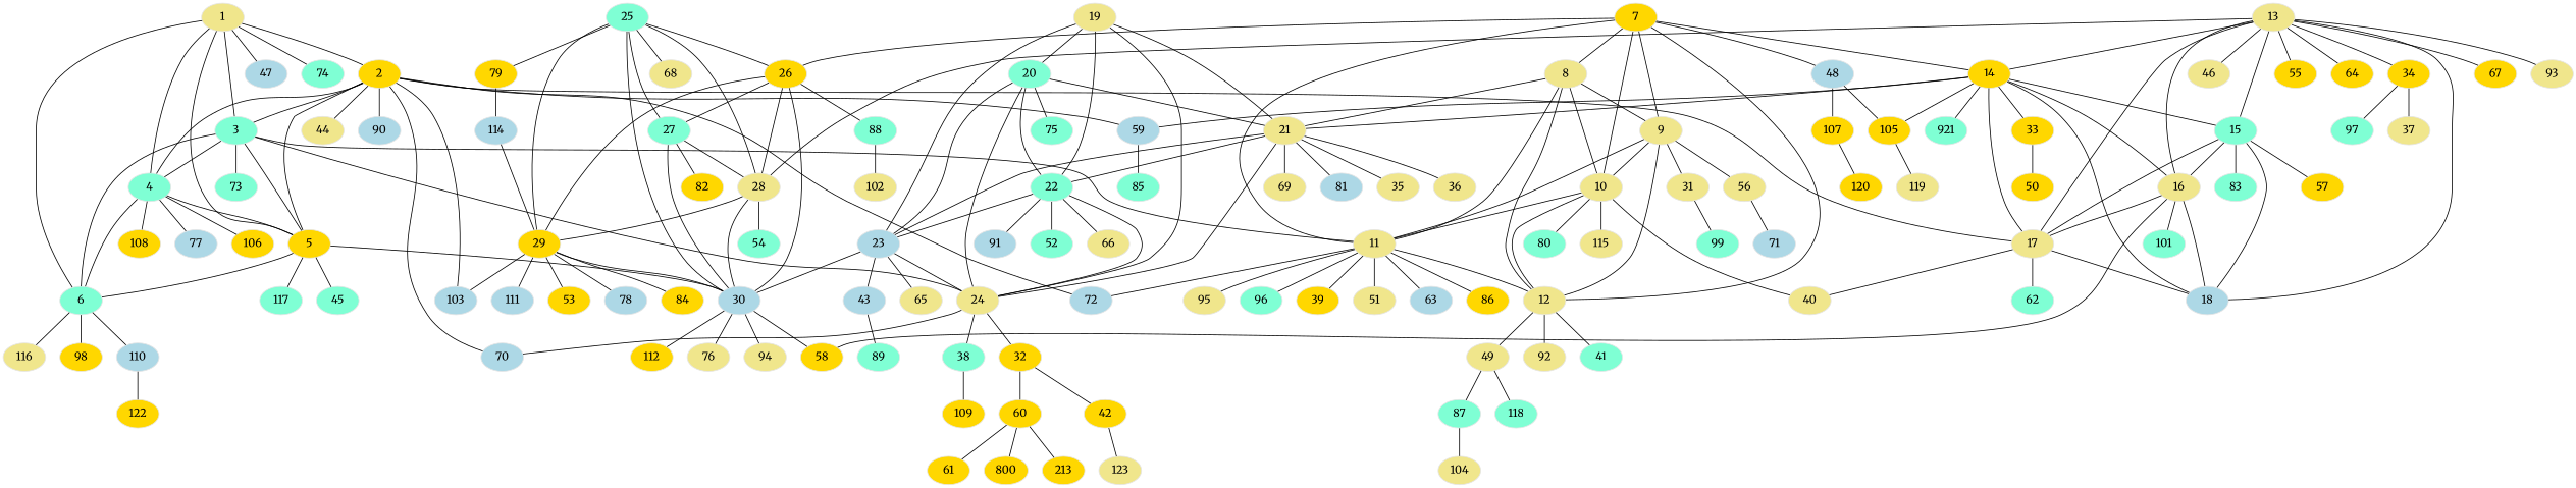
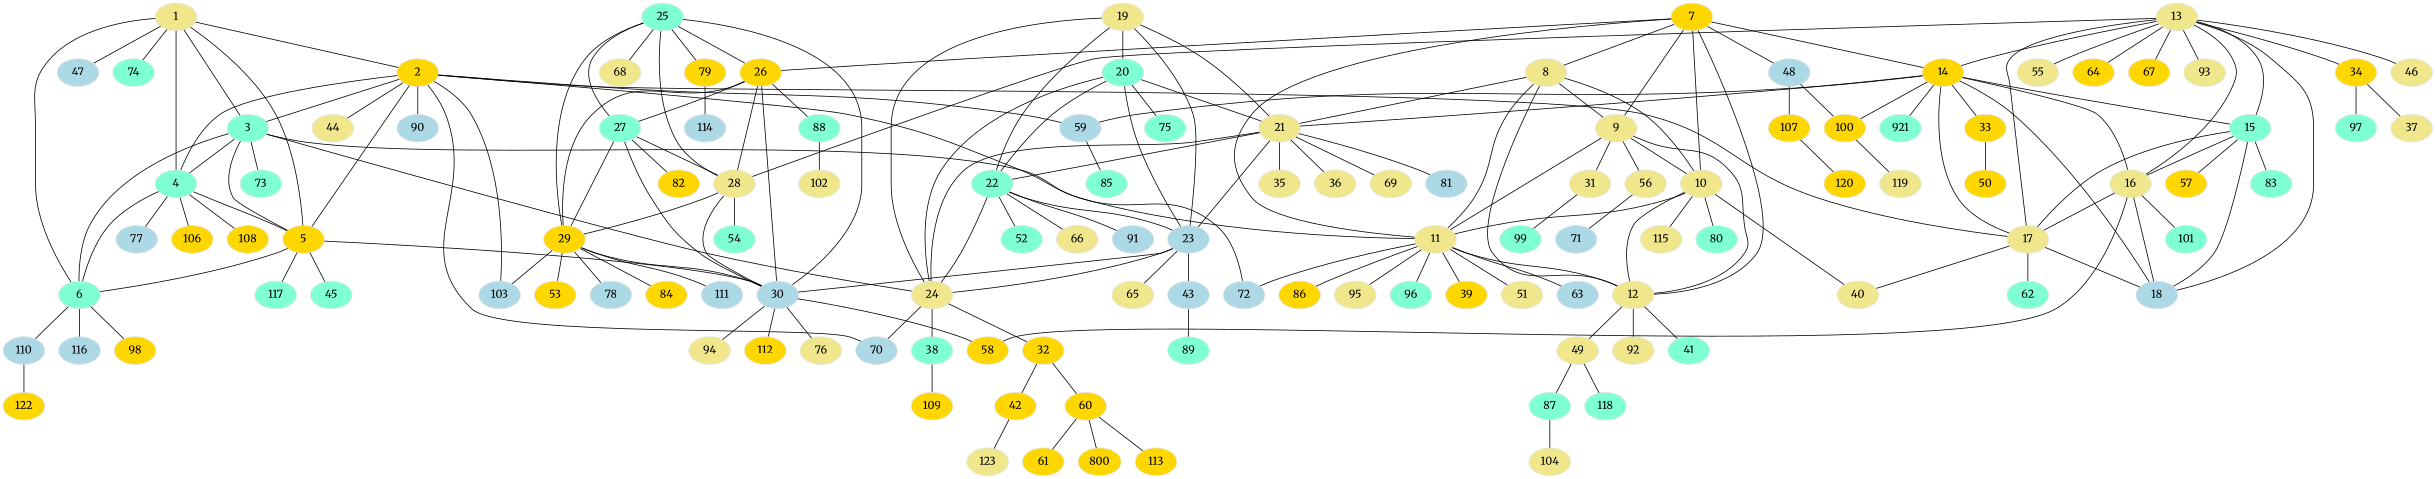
  graph {
    fontname=Merriweather
    node [color=gray90 fillcolor=khaki fontname=Merriweather style=filled]
    edge [fontname=Merriweather]
    2 [fillcolor=gold]
    1
    3 [fillcolor=aquamarine]
    4 [fillcolor=aquamarine]
    5 [fillcolor=gold]
    6 [fillcolor=aquamarine]
    47 [fillcolor=lightblue]
    74 [fillcolor=aquamarine]
    17
    44
    59 [fillcolor=lightblue]
    70 [fillcolor=lightblue]
    72 [fillcolor=lightblue]
    90 [fillcolor=lightblue]
    103 [fillcolor=lightblue]
    11
    24
    73 [fillcolor=aquamarine]
    77 [fillcolor=lightblue]
    106 [fillcolor=gold]
    108 [fillcolor=gold]
    30 [fillcolor=lightblue]
    45 [fillcolor=aquamarine]
    117 [fillcolor=aquamarine]
    98 [fillcolor=gold]
    110 [fillcolor=lightblue]
-   116
+   116 [fillcolor=lightblue]
    40
    18 [fillcolor=lightblue]
    62 [fillcolor=aquamarine]
    85 [fillcolor=aquamarine]
    12
    39 [fillcolor=gold]
    51
    63 [fillcolor=lightblue]
    86 [fillcolor=gold]
    95
    96 [fillcolor=aquamarine]
    32 [fillcolor=gold]
    38 [fillcolor=aquamarine]
    58 [fillcolor=gold]
    76
    94
    112 [fillcolor=gold]
    122 [fillcolor=gold]
    7 [fillcolor=gold]
    8
    9
    10
    14 [fillcolor=gold]
    26 [fillcolor=gold]
    48 [fillcolor=lightblue]
    21
    31
    56
    80 [fillcolor=aquamarine]
    115
    41 [fillcolor=aquamarine]
    49
    92
    15 [fillcolor=aquamarine]
    16
    33 [fillcolor=gold]
-   105 [fillcolor=gold]
+   105 [fillcolor=gold label=100]
    n65 [fillcolor=aquamarine label=921]
    28
    27 [fillcolor=aquamarine]
    29 [fillcolor=gold]
    88 [fillcolor=aquamarine]
    107 [fillcolor=gold]
    22 [fillcolor=aquamarine]
    23 [fillcolor=lightblue]
    35
    36
    69
    81 [fillcolor=lightblue]
    99 [fillcolor=aquamarine]
    71 [fillcolor=lightblue]
    87 [fillcolor=aquamarine]
    118 [fillcolor=aquamarine]
    13
    34 [fillcolor=gold]
    46
-   55 [fillcolor=gold]
+   55
    64 [fillcolor=gold]
    67 [fillcolor=gold]
    93
    57 [fillcolor=gold]
    83 [fillcolor=aquamarine]
    101 [fillcolor=aquamarine]
    54 [fillcolor=aquamarine]
    37
    97 [fillcolor=aquamarine]
    50 [fillcolor=gold]
    119
    19
    20 [fillcolor=aquamarine]
    75 [fillcolor=aquamarine]
    52 [fillcolor=aquamarine]
    66
    91 [fillcolor=lightblue]
    43 [fillcolor=lightblue]
    65
    89 [fillcolor=aquamarine]
    42 [fillcolor=gold]
    60 [fillcolor=gold]
    109 [fillcolor=gold]
    25 [fillcolor=aquamarine]
    68
    79 [fillcolor=gold]
    82 [fillcolor=gold]
    53 [fillcolor=gold]
    78 [fillcolor=lightblue]
    84 [fillcolor=gold]
    111 [fillcolor=lightblue]
    114 [fillcolor=lightblue]
    102
    123
    61 [fillcolor=gold]
    n120 [fillcolor=gold label=800]
-   113 [fillcolor=gold label=213]
+   113 [fillcolor=gold]
    120 [fillcolor=gold]
    104
    2 -- 3
    2 -- 4
    2 -- 5
    2 -- 17
    2 -- 44
    2 -- 59
    2 -- 70
    2 -- 72
    2 -- 90
    2 -- 103
    1 -- 2
    1 -- 3
    1 -- 4
    1 -- 5
    1 -- 6
    1 -- 47
    1 -- 74
    3 -- 4
    3 -- 5
    3 -- 6
    3 -- 11
    3 -- 24
    3 -- 73
    4 -- 5
    4 -- 6
    4 -- 77
    4 -- 106
    4 -- 108
    5 -- 6
    5 -- 30
    5 -- 45
    5 -- 117
    6 -- 98
    6 -- 110
    6 -- 116
    17 -- 40
    17 -- 18
    17 -- 62
    59 -- 85
    11 -- 72
    11 -- 12
    11 -- 39
    11 -- 51
    11 -- 63
    11 -- 86
    11 -- 95
    11 -- 96
    24 -- 70
    24 -- 32
    24 -- 38
    30 -- 58
    30 -- 76
    30 -- 94
    30 -- 112
    110 -- 122
    12 -- 41
    12 -- 49
    12 -- 92
    32 -- 42
    32 -- 60
    38 -- 109
    7 -- 11
    7 -- 12
    7 -- 8
    7 -- 9
    7 -- 10
    7 -- 14
    7 -- 26
    7 -- 48
    8 -- 11
    8 -- 12
    8 -- 9
    8 -- 10
    8 -- 21
    9 -- 11
    9 -- 12
    9 -- 10
    9 -- 31
    9 -- 56
    10 -- 11
    10 -- 40
    10 -- 12
    10 -- 80
    10 -- 115
    14 -- 17
    14 -- 59
    14 -- 18
    14 -- 21
    14 -- 15
    14 -- 16
    14 -- 33
    14 -- 105
    14 -- n65
    26 -- 30
    26 -- 28
    26 -- 27
    26 -- 29
    26 -- 88
    48 -- 105
    48 -- 107
    21 -- 24
    21 -- 22
    21 -- 23
    21 -- 35
    21 -- 36
    21 -- 69
    21 -- 81
    31 -- 99
    56 -- 71
    49 -- 87
    49 -- 118
    15 -- 17
    15 -- 18
    15 -- 16
    15 -- 57
    15 -- 83
    16 -- 17
    16 -- 18
    16 -- 58
    16 -- 101
    33 -- 50
    105 -- 119
    28 -- 30
    28 -- 29
    28 -- 54
    27 -- 30
    27 -- 28
-   114 -- 29
+   27 -- 29
    27 -- 82
    29 -- 103
    29 -- 30
    29 -- 53
    29 -- 78
    29 -- 84
    29 -- 111
    88 -- 102
    107 -- 120
    22 -- 24
    22 -- 23
    22 -- 52
    22 -- 66
    22 -- 91
    23 -- 24
    23 -- 30
    23 -- 43
    23 -- 65
    87 -- 104
    13 -- 17
    13 -- 18
    13 -- 14
    13 -- 15
    13 -- 16
    13 -- 28
    13 -- 34
    13 -- 46
    13 -- 55
    13 -- 64
    13 -- 67
    13 -- 93
    34 -- 37
    34 -- 97
    19 -- 24
    19 -- 21
    19 -- 22
    19 -- 23
    19 -- 20
    20 -- 24
    20 -- 21
    20 -- 22
    20 -- 23
    20 -- 75
    43 -- 89
    42 -- 123
    60 -- 61
    60 -- n120
    60 -- 113
    25 -- 30
    25 -- 26
    25 -- 28
    25 -- 27
    25 -- 29
    25 -- 68
    25 -- 79
    79 -- 114
  }
